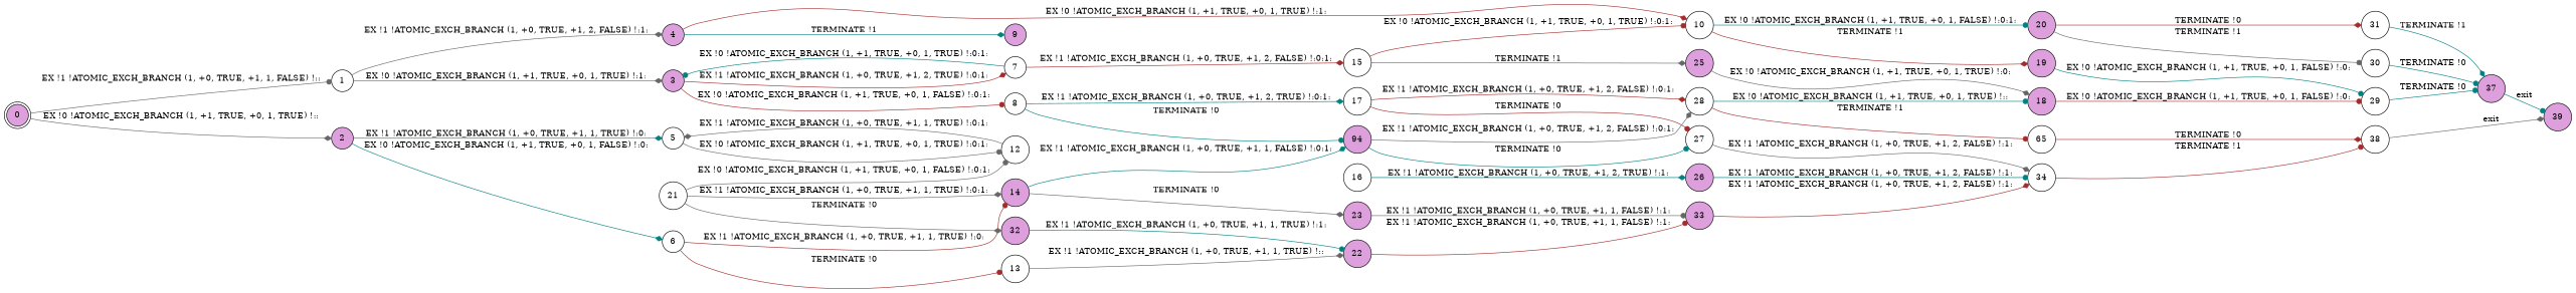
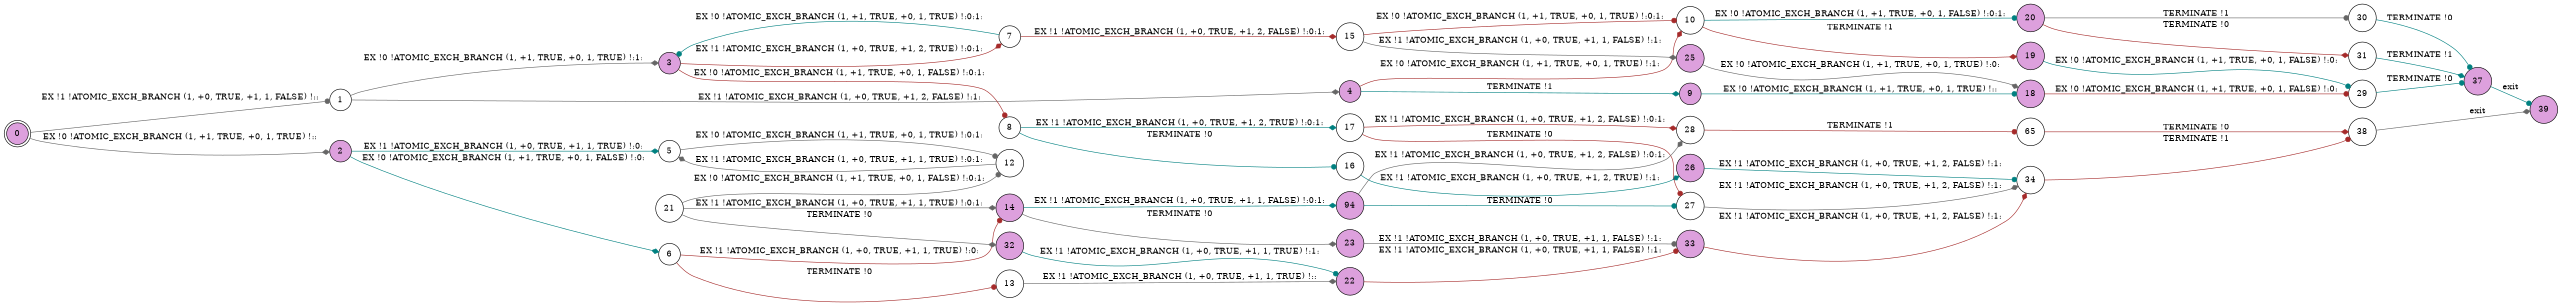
  digraph {
    rankdir=LR
    node [fillcolor=white shape=circle style=filled]
    edge [arrowhead=diamond color=gray40]
    0 [fillcolor=plum peripheries=2]
    1
    2 [fillcolor=plum]
    3 [fillcolor=plum]
    4 [fillcolor=plum]
    5
    6
    7
    8
    9 [fillcolor=plum]
    10
    12
    13
    14 [fillcolor=plum]
    15
    16
    17
    18 [fillcolor=plum]
    19 [fillcolor=plum]
    20 [fillcolor=plum]
    22 [fillcolor=plum]
    23 [fillcolor=plum]
    n23 [fillcolor=plum label=94]
    25 [fillcolor=plum]
    26 [fillcolor=plum]
    27
    28
    29
    30
    31
    21
    32 [fillcolor=plum]
    33 [fillcolor=plum]
    34
    n35 [label=65]
    37 [fillcolor=plum]
    38
    39 [fillcolor=plum]
    0 -> 1 [arrowhead=dot label="EX !1 !ATOMIC_EXCH_BRANCH (1, +0, TRUE, +1, 1, FALSE) !::"]
    0 -> 2 [label="EX !0 !ATOMIC_EXCH_BRANCH (1, +1, TRUE, +0, 1, TRUE) !::"]
    1 -> 3 [label="EX !0 !ATOMIC_EXCH_BRANCH (1, +1, TRUE, +0, 1, TRUE) !:1:"]
    1 -> 4 [label="EX !1 !ATOMIC_EXCH_BRANCH (1, +0, TRUE, +1, 2, FALSE) !:1:"]
    2 -> 5 [color=teal label="EX !1 !ATOMIC_EXCH_BRANCH (1, +0, TRUE, +1, 1, TRUE) !:0:"]
    2 -> 6 [color=teal label="EX !0 !ATOMIC_EXCH_BRANCH (1, +1, TRUE, +0, 1, FALSE) !:0:"]
    3 -> 7 [color=brown label="EX !1 !ATOMIC_EXCH_BRANCH (1, +0, TRUE, +1, 2, TRUE) !:0:1:"]
    3 -> 8 [arrowhead=dot color=brown label="EX !0 !ATOMIC_EXCH_BRANCH (1, +1, TRUE, +0, 1, FALSE) !:0:1:"]
    4 -> 9 [color=teal label="TERMINATE !1"]
    4 -> 10 [color=brown label="EX !0 !ATOMIC_EXCH_BRANCH (1, +1, TRUE, +0, 1, TRUE) !:1:"]
    5 -> 12 [arrowhead=dot label="EX !0 !ATOMIC_EXCH_BRANCH (1, +1, TRUE, +0, 1, TRUE) !:0:1:"]
    6 -> 13 [arrowhead=dot color=brown label="TERMINATE !0"]
    6 -> 14 [arrowhead=dot color=brown label="EX !1 !ATOMIC_EXCH_BRANCH (1, +0, TRUE, +1, 1, TRUE) !:0:"]
    7 -> 3 [arrowhead=dot color=teal label="EX !0 !ATOMIC_EXCH_BRANCH (1, +1, TRUE, +0, 1, TRUE) !:0:1:"]
    7 -> 15 [color=brown label="EX !1 !ATOMIC_EXCH_BRANCH (1, +0, TRUE, +1, 2, FALSE) !:0:1:"]
-   8 -> n23 [arrowhead=dot color=teal label="TERMINATE !0"]
+   8 -> 16 [arrowhead=dot color=teal label="TERMINATE !0"]
    8 -> 17 [color=teal label="EX !1 !ATOMIC_EXCH_BRANCH (1, +0, TRUE, +1, 2, TRUE) !:0:1:"]
-   28 -> 18 [arrowhead=dot color=teal label="EX !0 !ATOMIC_EXCH_BRANCH (1, +1, TRUE, +0, 1, TRUE) !::"]
+   9 -> 18 [arrowhead=dot color=teal label="EX !0 !ATOMIC_EXCH_BRANCH (1, +1, TRUE, +0, 1, TRUE) !::"]
    10 -> 19 [color=brown label="TERMINATE !1"]
    10 -> 20 [arrowhead=dot color=teal label="EX !0 !ATOMIC_EXCH_BRANCH (1, +1, TRUE, +0, 1, FALSE) !:0:1:"]
    12 -> 5 [label="EX !1 !ATOMIC_EXCH_BRANCH (1, +0, TRUE, +1, 1, TRUE) !:0:1:"]
    13 -> 22 [label="EX !1 !ATOMIC_EXCH_BRANCH (1, +0, TRUE, +1, 1, TRUE) !::"]
    14 -> 23 [label="TERMINATE !0"]
    14 -> n23 [color=teal label="EX !1 !ATOMIC_EXCH_BRANCH (1, +0, TRUE, +1, 1, FALSE) !:0:1:"]
    15 -> 10 [arrowhead=dot color=brown label="EX !0 !ATOMIC_EXCH_BRANCH (1, +1, TRUE, +0, 1, TRUE) !:0:1:"]
-   15 -> 25 [label="TERMINATE !1"]
+   15 -> 25 [label="EX !1 !ATOMIC_EXCH_BRANCH (1, +0, TRUE, +1, 1, FALSE) !:1:"]
    16 -> 26 [color=teal label="EX !1 !ATOMIC_EXCH_BRANCH (1, +0, TRUE, +1, 2, TRUE) !:1:"]
    17 -> 27 [arrowhead=dot color=brown label="TERMINATE !0"]
    17 -> 28 [color=brown label="EX !1 !ATOMIC_EXCH_BRANCH (1, +0, TRUE, +1, 2, FALSE) !:0:1:"]
    18 -> 29 [arrowhead=dot color=brown label="EX !0 !ATOMIC_EXCH_BRANCH (1, +1, TRUE, +0, 1, FALSE) !:0:"]
    19 -> 29 [arrowhead=dot color=teal label="EX !0 !ATOMIC_EXCH_BRANCH (1, +1, TRUE, +0, 1, FALSE) !:0:"]
    20 -> 30 [arrowhead=dot label="TERMINATE !1"]
    20 -> 31 [color=brown label="TERMINATE !0"]
    22 -> 33 [arrowhead=dot color=brown label="EX !1 !ATOMIC_EXCH_BRANCH (1, +0, TRUE, +1, 1, FALSE) !:1:"]
    23 -> 33 [arrowhead=dot label="EX !1 !ATOMIC_EXCH_BRANCH (1, +0, TRUE, +1, 1, FALSE) !:1:"]
    n23 -> 27 [arrowhead=dot color=teal label="TERMINATE !0"]
    n23 -> 28 [label="EX !1 !ATOMIC_EXCH_BRANCH (1, +0, TRUE, +1, 2, FALSE) !:0:1:"]
    25 -> 18 [label="EX !0 !ATOMIC_EXCH_BRANCH (1, +1, TRUE, +0, 1, TRUE) !:0:"]
    26 -> 34 [arrowhead=dot color=teal label="EX !1 !ATOMIC_EXCH_BRANCH (1, +0, TRUE, +1, 2, FALSE) !:1:"]
    27 -> 34 [label="EX !1 !ATOMIC_EXCH_BRANCH (1, +0, TRUE, +1, 2, FALSE) !:1:"]
    28 -> n35 [arrowhead=dot color=brown label="TERMINATE !1"]
    29 -> 37 [arrowhead=dot color=teal label="TERMINATE !0"]
    30 -> 37 [arrowhead=dot color=teal label="TERMINATE !0"]
    31 -> 37 [color=teal label="TERMINATE !1"]
    21 -> 12 [arrowhead=dot label="EX !0 !ATOMIC_EXCH_BRANCH (1, +1, TRUE, +0, 1, FALSE) !:0:1:"]
    21 -> 14 [label="EX !1 !ATOMIC_EXCH_BRANCH (1, +0, TRUE, +1, 1, TRUE) !:0:1:"]
    21 -> 32 [label="TERMINATE !0"]
    32 -> 22 [arrowhead=dot color=teal label="EX !1 !ATOMIC_EXCH_BRANCH (1, +0, TRUE, +1, 1, TRUE) !:1:"]
    33 -> 34 [color=brown label="EX !1 !ATOMIC_EXCH_BRANCH (1, +0, TRUE, +1, 2, FALSE) !:1:"]
    34 -> 38 [arrowhead=dot color=brown label="TERMINATE !1"]
    n35 -> 38 [color=brown label="TERMINATE !0"]
    37 -> 39 [arrowhead=dot color=teal label=exit]
    38 -> 39 [label=exit]
  }
